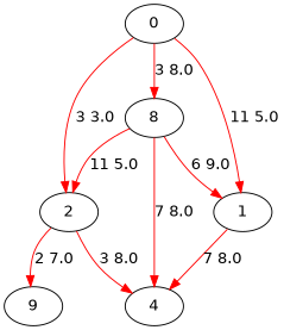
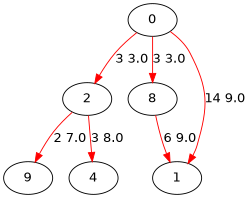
  digraph {
    fontname="DejaVu Sans"
    node [fontname="DejaVu Sans"]
    edge [color=red fontname="DejaVu Sans"]
    0
    2
    n3 [label=8]
    1
    n5 [label=9]
    4
    0 -> 2 [label="3 3.0"]
-   0 -> n3 [label="3 8.0"]
-   0 -> 1 [label="11 5.0"]
+   0 -> n3 [label="3 3.0"]
+   0 -> 1 [label="14 9.0"]
    2 -> n5 [label="2 7.0"]
    2 -> 4 [label="3 8.0"]
-   n3 -> 2 [label="11 5.0"]
    n3 -> 1 [label="6 9.0"]
-   n3 -> 4 [label="7 8.0"]
-   1 -> 4 [label="7 8.0"]
  }
